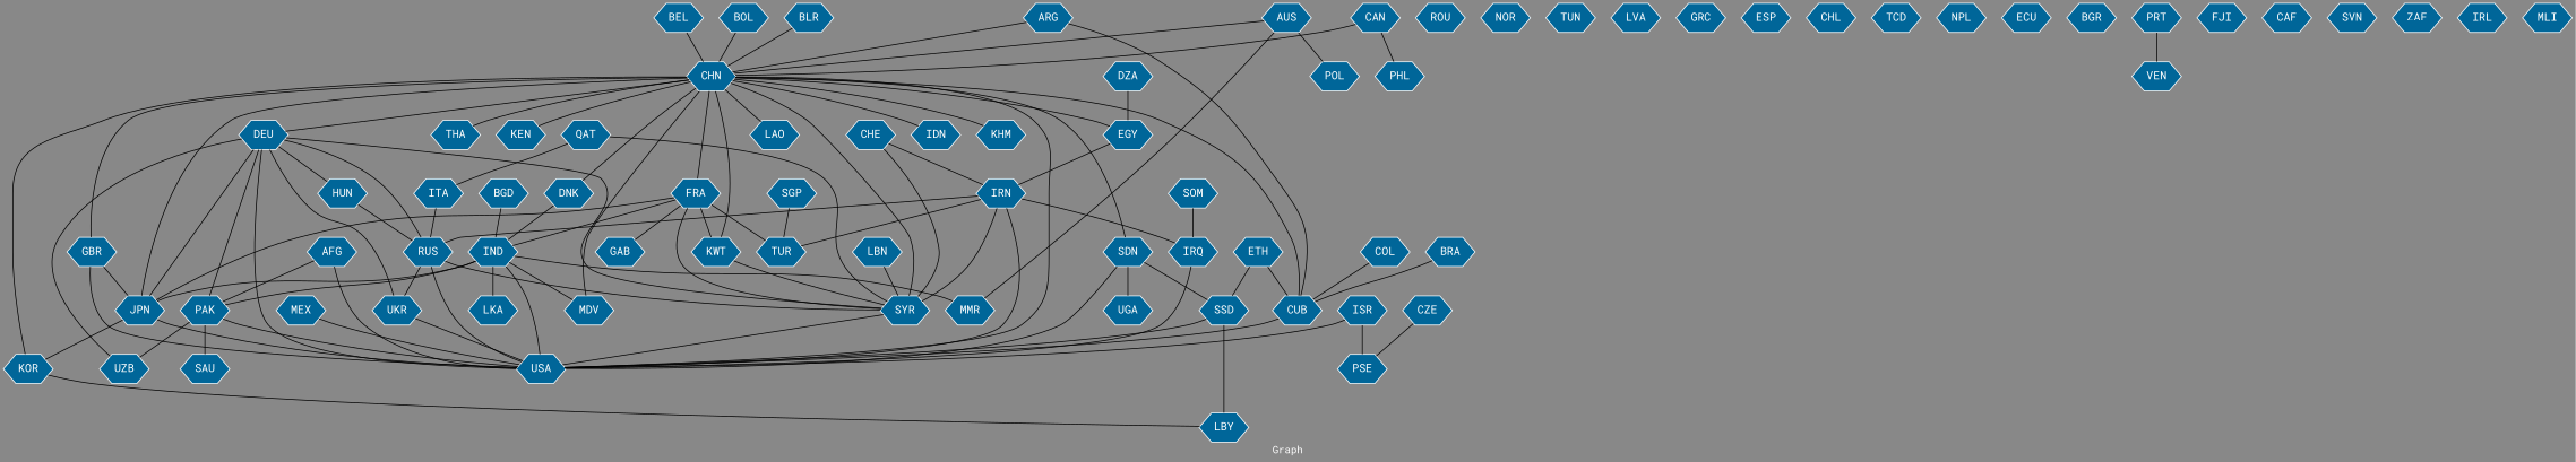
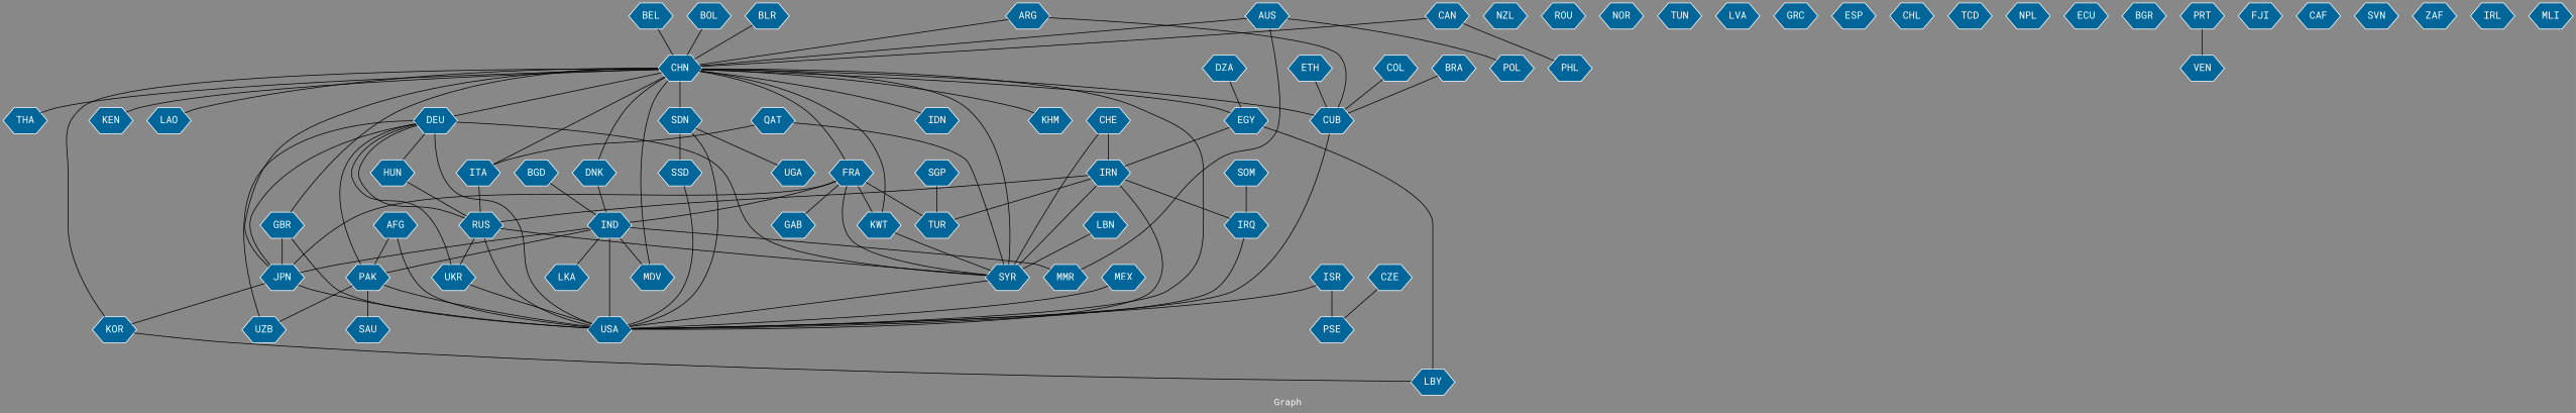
  graph {
    bgcolor="#888888"
    fontcolor=white
    fontname="Roboto Mono"
    fontsize=12
    label="Graph"
    node [color=white fillcolor="#006699" fontcolor=white fontname="Roboto Mono" shape=hexagon style=filled]
    edge [arrowhead=open color=black fontcolor=white fontname="Roboto Mono" fontsize=12 weight=1]
    n1 [label=CHN]
    n2 [label=USA]
    n3 [label=JPN]
    n4 [label=IDN]
    n5 [label=SDN]
    n6 [label=KHM]
    n7 [label=EGY]
    n8 [label=SYR]
    n9 [label=GBR]
    n10 [label=CUB]
    n11 [label=THA]
    n12 [label=KEN]
    n13 [label=ITA]
    n14 [label=FRA]
    n15 [label=DEU]
    n16 [label=DNK]
    n17 [label=KOR]
    n18 [label=MDV]
    n19 [label=KWT]
    n20 [label=LAO]
    n21 [label=SSD]
    n22 [label=UGA]
    n23 [label=IRN]
    n24 [label=LBY]
    n25 [label=RUS]
    n26 [label=TUR]
    n27 [label=IND]
    n28 [label=GAB]
    n29 [label=UKR]
    n30 [label=PAK]
    n31 [label=UZB]
    n32 [label=HUN]
+   n33 [label=NZL]
    n34 [label=IRQ]
    n35 [label=CAN]
    n36 [label=PHL]
    n37 [label=MEX]
    n38 [label=LBN]
    n39 [label=BEL]
    n40 [label=AFG]
    n41 [label=SAU]
    n42 [label=AUS]
    n43 [label=MMR]
    n44 [label=POL]
    n45 [label=ISR]
    n46 [label=PSE]
    n47 [label=LKA]
    n48 [label=ROU]
    n49 [label=SOM]
    n50 [label=NOR]
    n51 [label=QAT]
    n52 [label=TUN]
    n53 [label=LVA]
    n54 [label=GRC]
    n55 [label=ESP]
    n56 [label=DZA]
    n57 [label=CHE]
    n58 [label=ARG]
    n59 [label=BOL]
    n60 [label=COL]
    n61 [label=SGP]
    n62 [label=BRA]
    n63 [label=CHL]
    n64 [label=TCD]
    n65 [label=NPL]
    n66 [label=BLR]
    n67 [label=ECU]
    n68 [label=BGR]
    n69 [label=VEN]
    n70 [label=PRT]
    n71 [label=FJI]
    n72 [label=ETH]
    n73 [label=CAF]
    n74 [label=BGD]
    n75 [label=CZE]
    n76 [label=SVN]
    n77 [label=ZAF]
    n78 [label=IRL]
    n79 [label=MLI]
    n1 -- n2 [weight=14]
    n1 -- n3 [weight=15]
    n1 -- n4
    n1 -- n5 [weight=5]
    n1 -- n6 [weight=2]
    n1 -- n7
    n1 -- n8 [weight=5]
    n1 -- n9 [weight=4]
    n1 -- n10
    n1 -- n11
    n1 -- n12 [weight=3]
+   n1 -- n13
    n1 -- n14 [weight=4]
    n1 -- n15
    n1 -- n16 [weight=2]
    n1 -- n17 [weight=3]
    n1 -- n18
    n1 -- n19
    n1 -- n20
    n3 -- n2 [weight=15]
    n3 -- n17 [weight=2]
    n5 -- n2 [weight=3]
    n5 -- n21 [weight=6]
    n5 -- n22
    n7 -- n23
-   n21 -- n24 [weight=2]
+   n7 -- n24 [weight=2]
    n8 -- n2 [weight=3]
    n9 -- n2 [weight=8]
    n9 -- n3 [weight=2]
    n10 -- n2 [weight=2]
    n13 -- n25
    n14 -- n3 [weight=2]
    n14 -- n8
    n14 -- n19
    n14 -- n26
    n14 -- n27
    n14 -- n28
    n15 -- n2 [weight=6]
    n15 -- n3
    n15 -- n8
    n15 -- n25
    n15 -- n29
    n15 -- n30
    n15 -- n31
    n15 -- n32
    n16 -- n27 [weight=2]
    n17 -- n24
    n19 -- n8 [weight=2]
    n21 -- n2
    n23 -- n2 [weight=7]
    n23 -- n8 [weight=6]
    n23 -- n25 [weight=3]
    n23 -- n26
    n23 -- n34 [weight=2]
    n25 -- n2 [weight=7]
    n25 -- n8 [weight=2]
    n25 -- n29
    n27 -- n2 [weight=10]
    n27 -- n3 [weight=2]
    n27 -- n18
    n27 -- n30
    n27 -- n43
    n27 -- n47 [weight=3]
    n29 -- n2
    n30 -- n2
    n30 -- n31
    n30 -- n41
    n32 -- n25 [weight=2]
    n34 -- n2 [weight=2]
    n35 -- n1
    n35 -- n36
    n37 -- n2
    n38 -- n8 [weight=2]
    n39 -- n1 [weight=2]
    n40 -- n2 [weight=2]
    n40 -- n30
    n42 -- n1
    n42 -- n43
    n42 -- n44
    n45 -- n2
    n45 -- n46 [weight=8]
    n49 -- n34 [weight=2]
    n51 -- n8
    n51 -- n13
    n56 -- n7
    n57 -- n8 [weight=6]
    n57 -- n23 [weight=2]
    n58 -- n1
    n58 -- n10
    n59 -- n1
    n60 -- n10
    n61 -- n26
    n62 -- n10 [weight=2]
    n66 -- n1
    n70 -- n69
    n72 -- n10 [weight=2]
-   n72 -- n21
    n74 -- n27
    n75 -- n46 [weight=5]
  }
